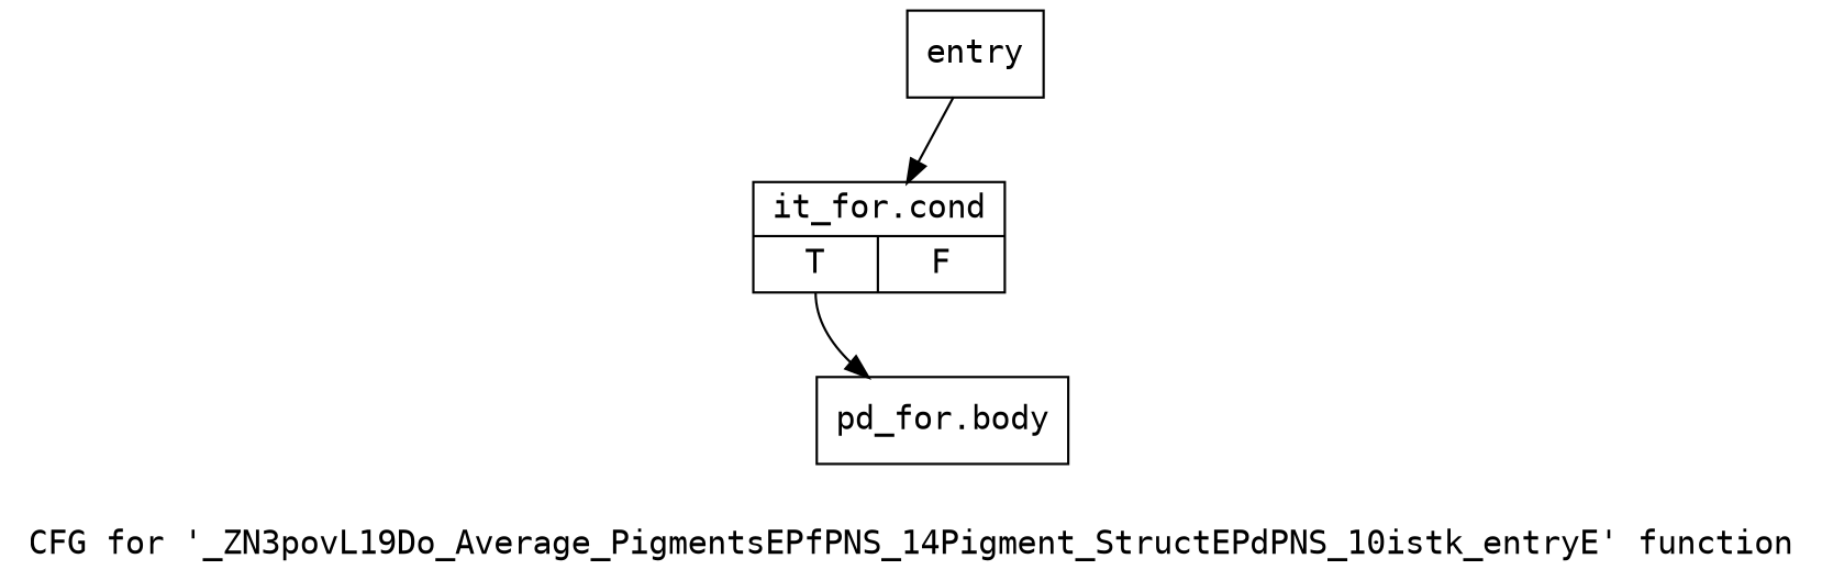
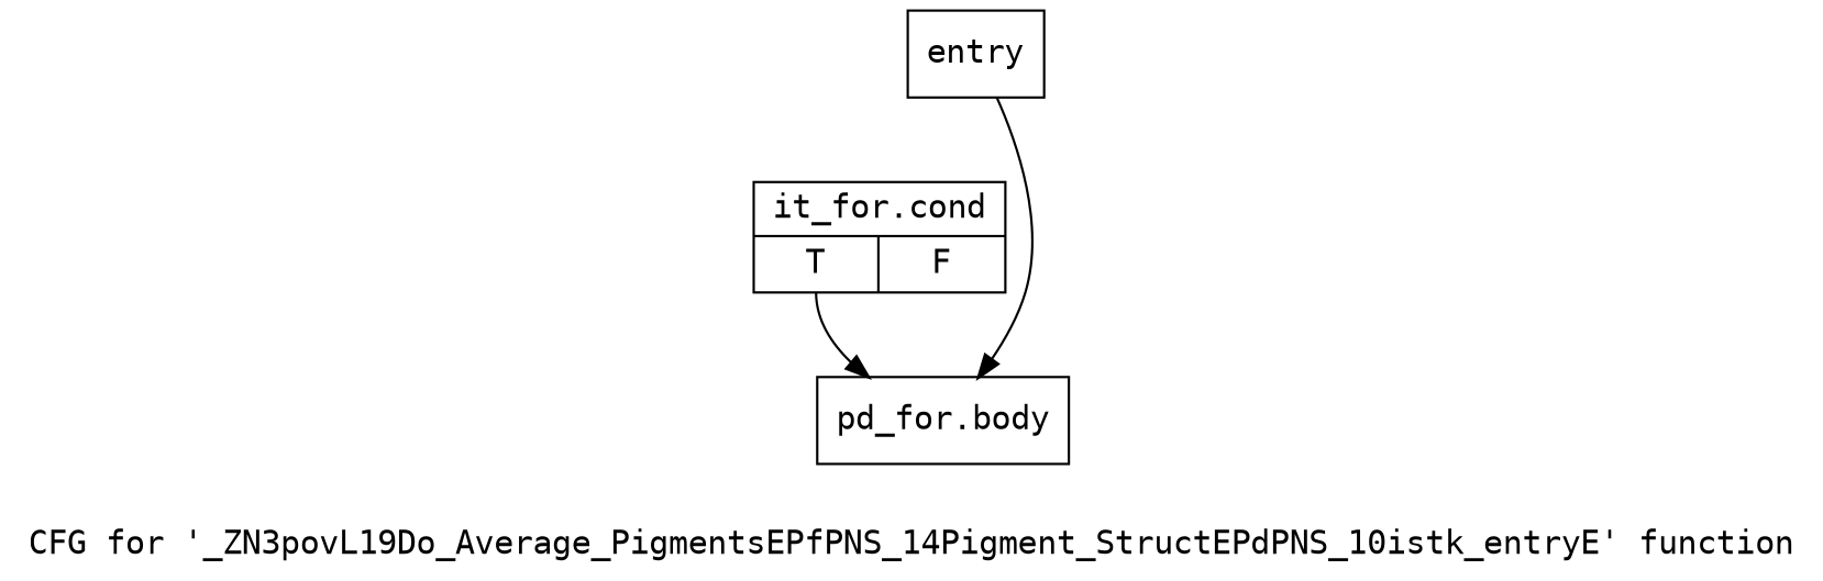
  digraph {
    fontname="DejaVu Sans Mono"
    label="CFG for '_ZN3povL19Do_Average_PigmentsEPfPNS_14Pigment_StructEPdPNS_10istk_entryE' function"
    node [fontname="DejaVu Sans Mono" shape=record]
    edge [fontname="DejaVu Sans Mono"]
    n1 [label="{entry}"]
    n2 [label="{it_for.cond|{<s0>T|<s1>F}}"]
    n3 [label="{pd_for.body}"]
-   n1 -> n2
+   n1 -> n3
    n2 -> n3 [tailport=s0]
  }
